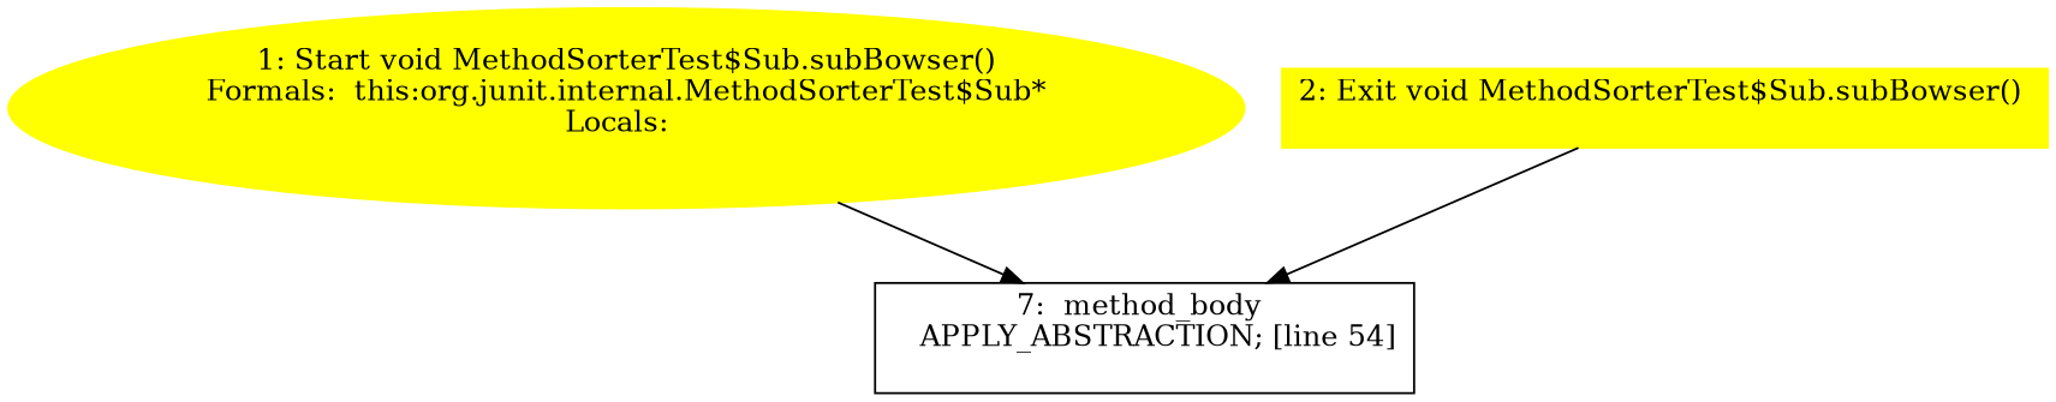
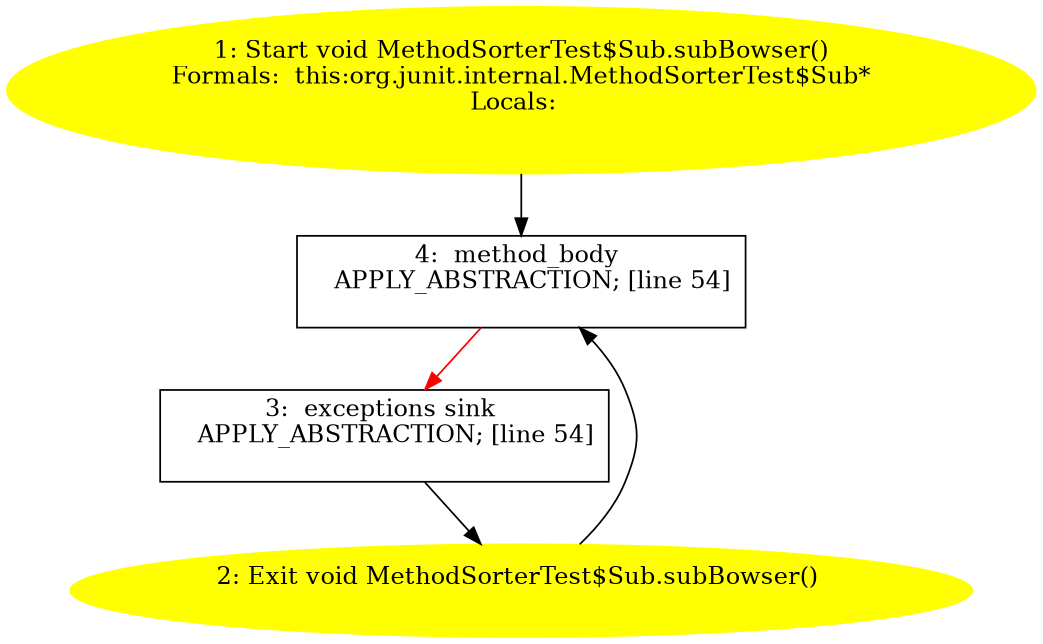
  digraph {
    n1 [color=yellow label="1: Start void MethodSorterTest$Sub.subBowser()\nFormals:  this:org.junit.internal.MethodSorterTest$Sub*\nLocals:  \n  " style=filled]
-   n2 [label="7:  method_body \n   APPLY_ABSTRACTION; [line 54]\n " shape=box]
-   n4 [color=yellow label="2: Exit void MethodSorterTest$Sub.subBowser() \n  " style=filled shape=box]
+   n2 [label="4:  method_body \n   APPLY_ABSTRACTION; [line 54]\n " shape=box]
+   n3 [label="3:  exceptions sink \n   APPLY_ABSTRACTION; [line 54]\n " shape=box]
+   n4 [color=yellow label="2: Exit void MethodSorterTest$Sub.subBowser() \n  " style=filled]
    n1 -> n2
+   n2 -> n3 [color=red]
+   n3 -> n4
    n4 -> n2
  }
